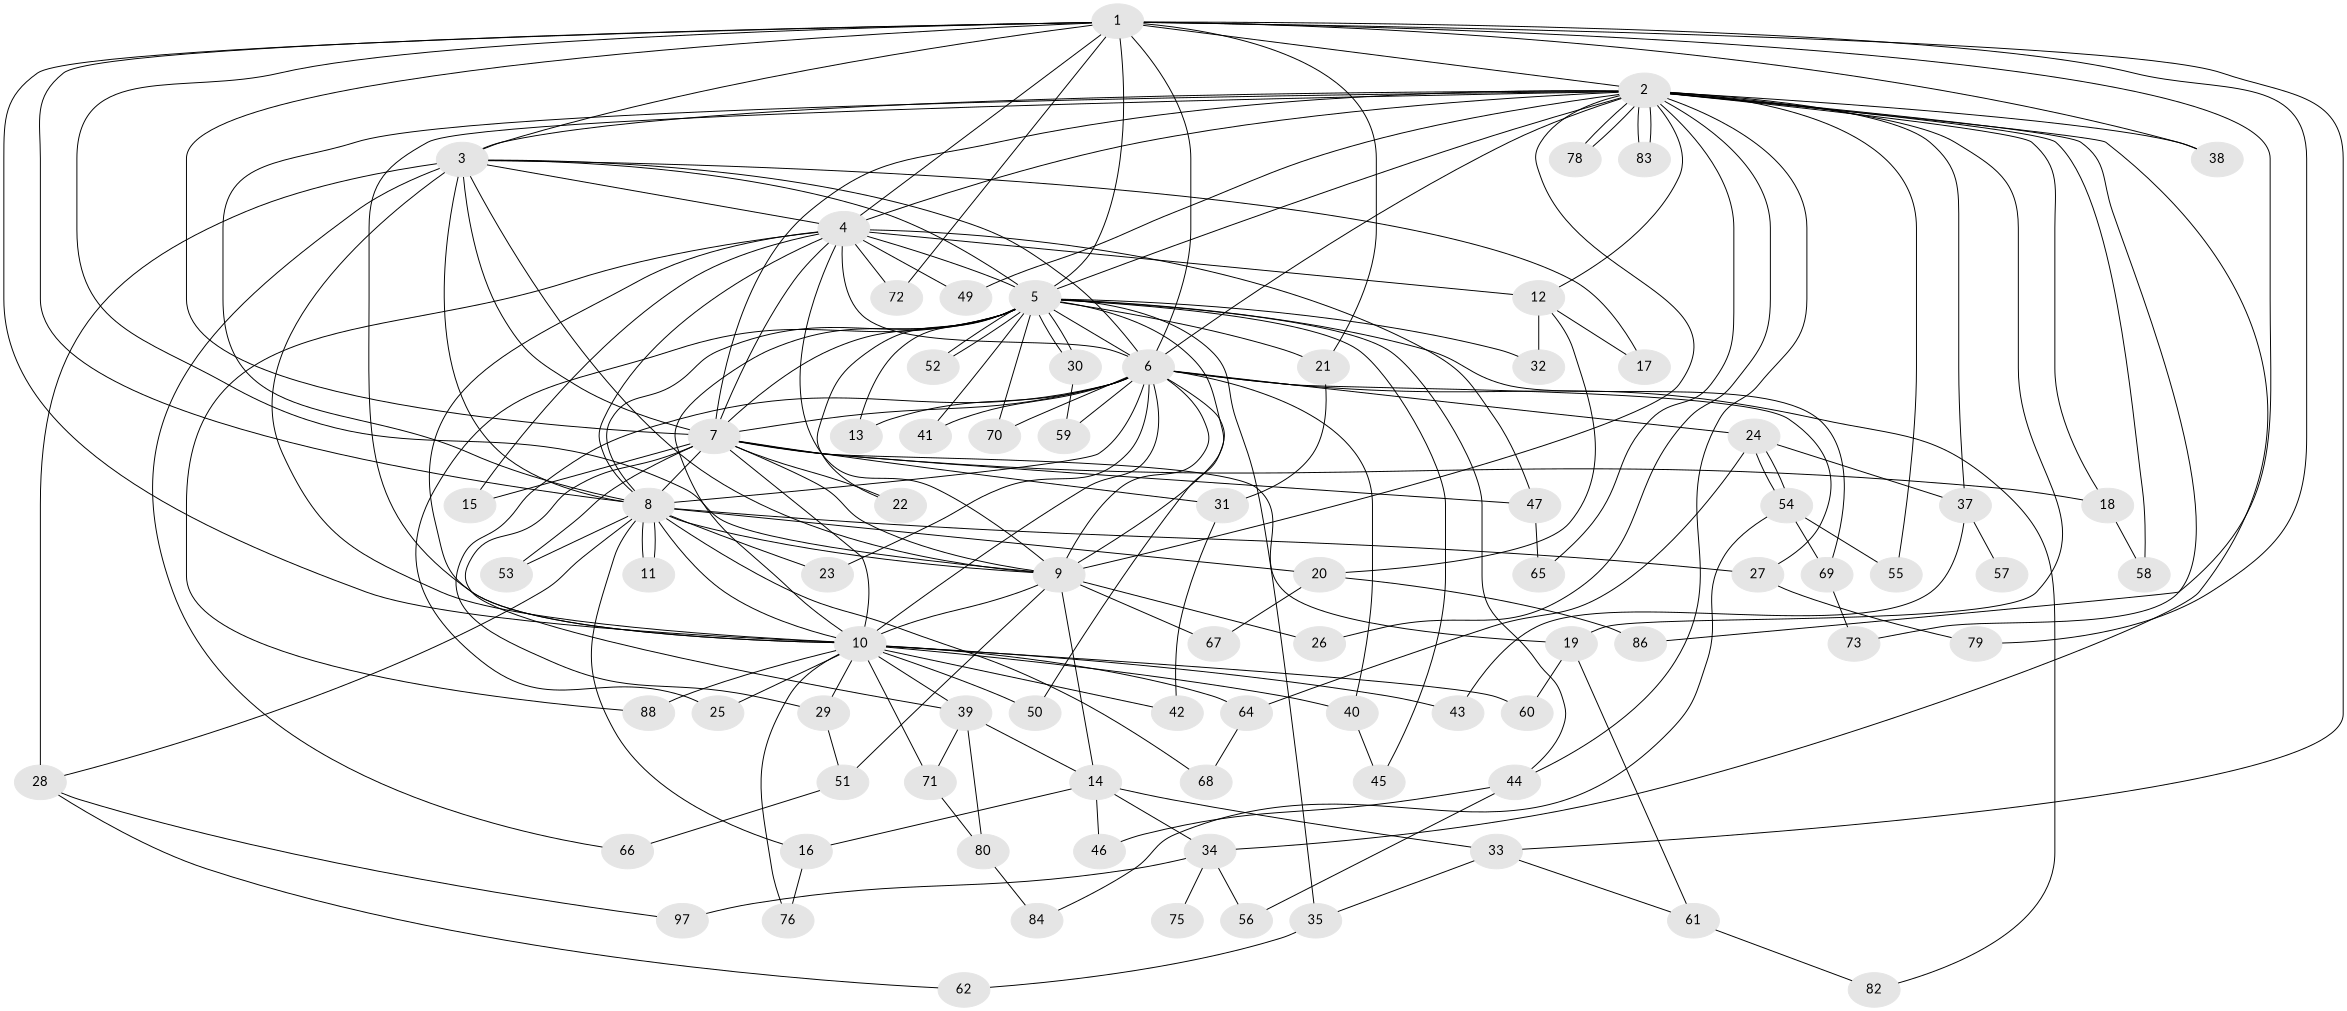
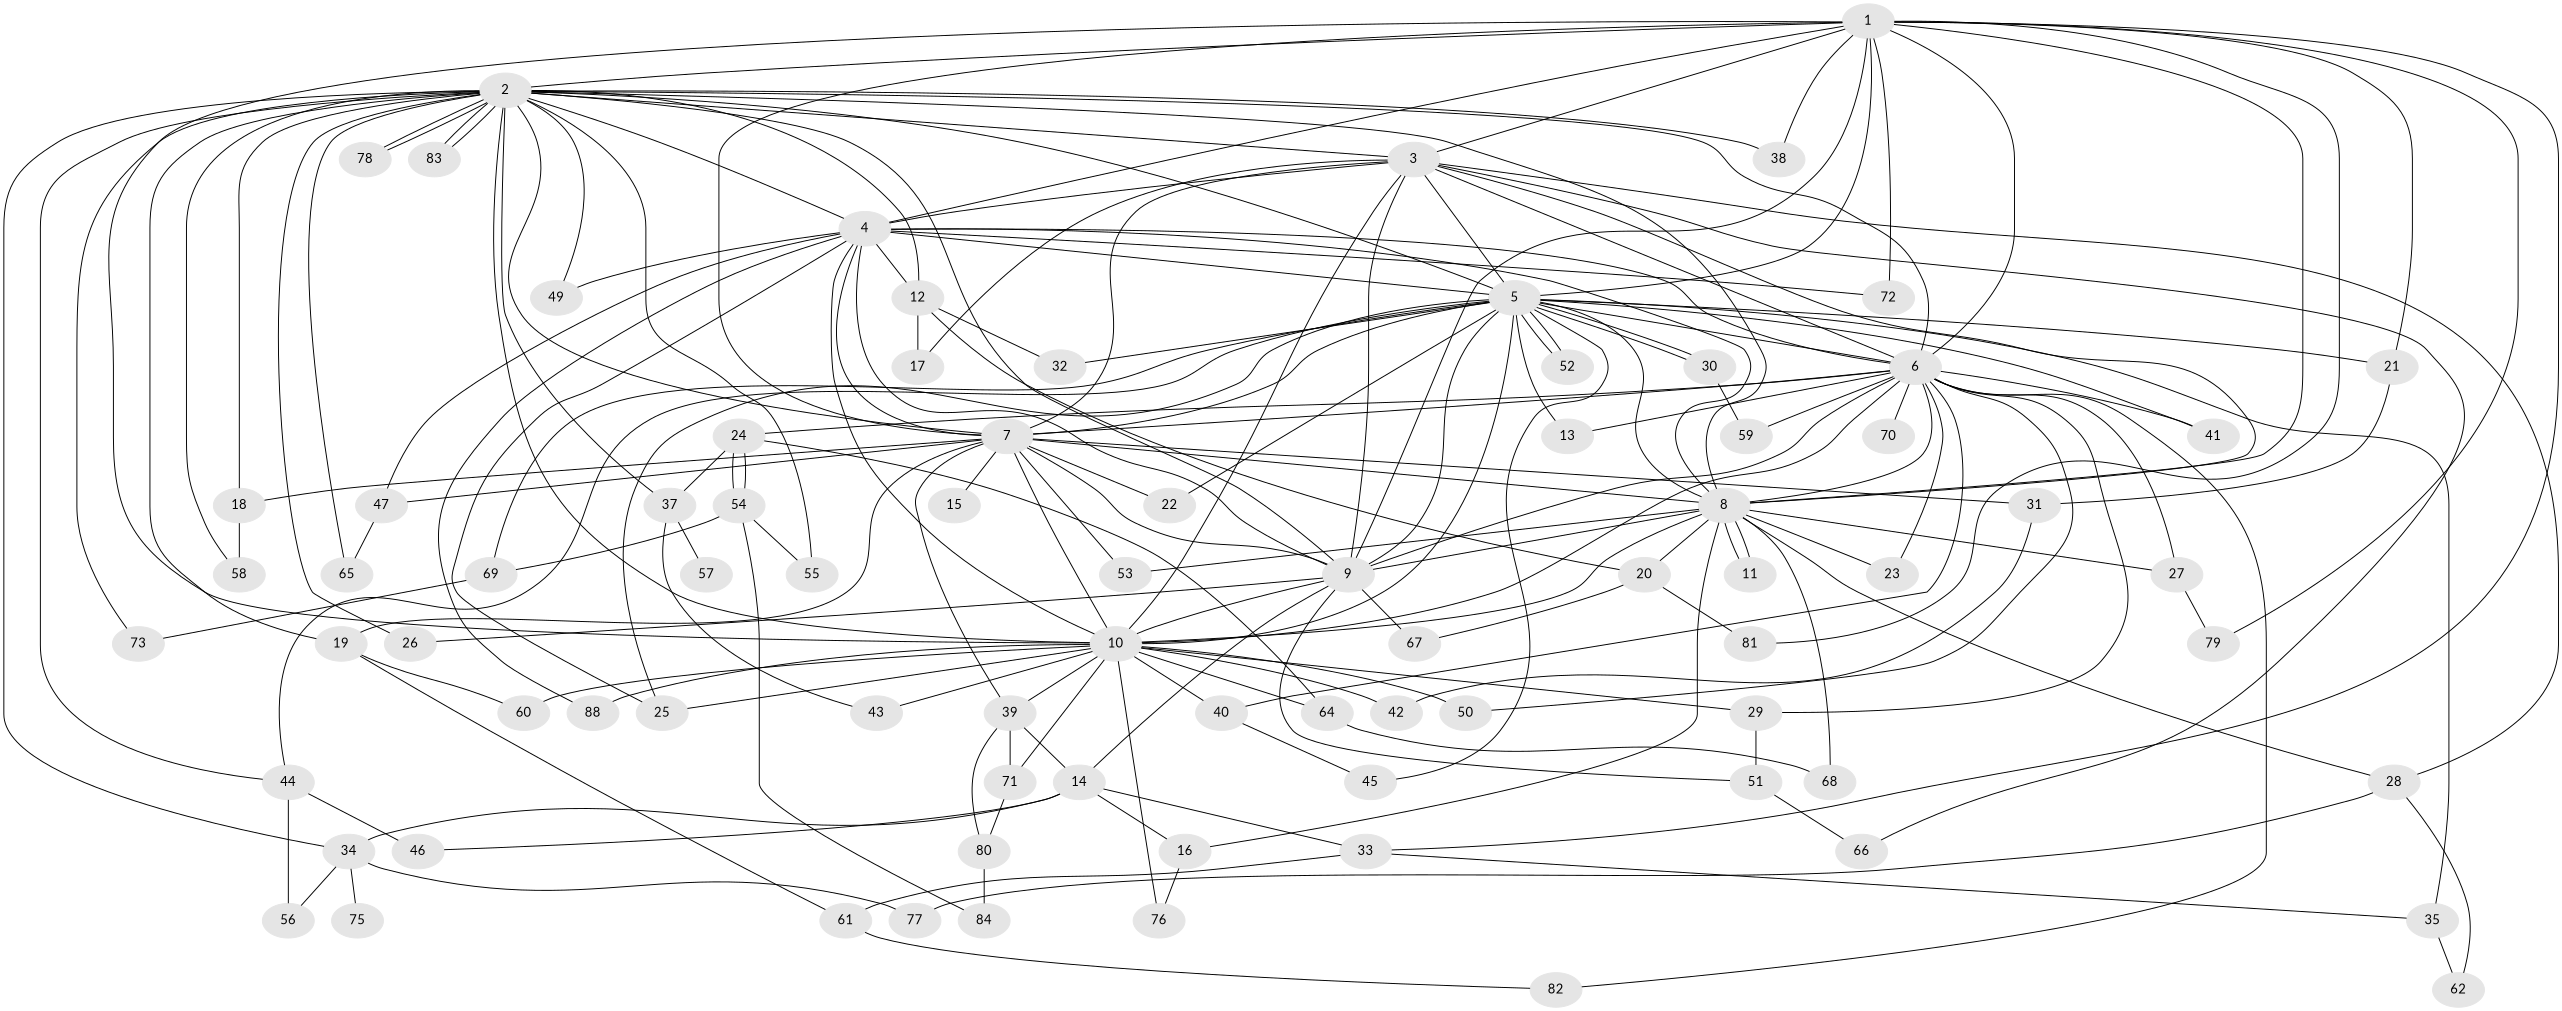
  graph {
    fontname=Lato
    node [color=gray90 fontname=Lato style=filled]
    edge [fontname=Lato]
    1
    2
    3
    4
    5
    6
    7
    8
    9
    10
    21
    33
    38
    72
    79
-   81 [label=86]
+   81
    12
    18
    19
    26
    34
    37
    44
    49
    55
    58
    65
    73
    78
    83
    17
    28
    66
    15
    47
    n36 [label=88]
    13
    22
    25
    30
    32
    35
    41
    45
    52
    69
    70
    23
    24
    27
    29
    40
    50
    59
    82
    31
    39
    53
    11
    16
    20
    68
    14
    51
    67
    42
    43
    60
    64
    71
    76
    61
-   77 [label=97]
+   77
    56
    75
    57
    46
    62
    54
    80
    84
    1 -- 2
    1 -- 3
    1 -- 4
    1 -- 5
    1 -- 6
    1 -- 7
    1 -- 8
    1 -- 9
    1 -- 10
    1 -- 21
    1 -- 33
    1 -- 38
    1 -- 72
    1 -- 79
    1 -- 81
    2 -- 3
    2 -- 4
    2 -- 5
    2 -- 6
    2 -- 7
    2 -- 8
    2 -- 9
    2 -- 10
    2 -- 38
    2 -- 12
    2 -- 18
    2 -- 19
    2 -- 26
    2 -- 34
    2 -- 37
    2 -- 44
    2 -- 49
    2 -- 55
    2 -- 58
    2 -- 65
    2 -- 73
    2 -- 78
    2 -- 78
    2 -- 83
    2 -- 83
    3 -- 4
    3 -- 5
    3 -- 6
    3 -- 7
    3 -- 8
    3 -- 9
    3 -- 10
    3 -- 17
    3 -- 28
    3 -- 66
    4 -- 5
    4 -- 6
    4 -- 7
    4 -- 8
    4 -- 9
    4 -- 10
    4 -- 72
    4 -- 12
    4 -- 49
-   4 -- 15
+   4 -- 25
    4 -- 47
    4 -- n36
    5 -- 6
    5 -- 7
    5 -- 8
    5 -- 9
    5 -- 10
    5 -- 21
    5 -- 44
    5 -- 13
    5 -- 22
    5 -- 25
    5 -- 30
    5 -- 30
    5 -- 32
    5 -- 35
    5 -- 41
    5 -- 45
    5 -- 52
    5 -- 52
    5 -- 69
-   5 -- 70
    6 -- 7
    6 -- 8
    6 -- 9
    6 -- 10
    6 -- 13
    6 -- 41
    6 -- 70
    6 -- 23
    6 -- 24
    6 -- 27
    6 -- 29
    6 -- 40
    6 -- 50
    6 -- 59
    6 -- 82
    7 -- 8
    7 -- 9
    7 -- 10
    7 -- 18
    7 -- 19
    7 -- 15
    7 -- 47
    7 -- 22
    7 -- 31
    7 -- 39
    7 -- 53
    8 -- 9
    8 -- 10
    8 -- 28
    8 -- 23
    8 -- 27
    8 -- 53
    8 -- 11
    8 -- 11
    8 -- 16
    8 -- 20
    8 -- 68
    9 -- 10
    9 -- 26
    9 -- 14
    9 -- 51
    9 -- 67
    10 -- n36
    10 -- 25
    10 -- 29
    10 -- 40
    10 -- 50
    10 -- 39
    10 -- 42
    10 -- 43
    10 -- 60
    10 -- 64
    10 -- 71
    10 -- 76
    21 -- 31
    33 -- 35
    33 -- 61
    12 -- 17
    12 -- 32
    12 -- 20
    18 -- 58
    19 -- 60
    19 -- 61
    34 -- 77
    34 -- 56
    34 -- 75
    37 -- 43
    37 -- 57
    44 -- 56
    44 -- 46
    28 -- 77
    28 -- 62
    47 -- 65
    30 -- 59
    35 -- 62
    69 -- 73
    24 -- 37
    24 -- 64
    24 -- 54
    24 -- 54
    27 -- 79
    29 -- 51
    40 -- 45
    31 -- 42
    39 -- 14
    39 -- 71
    39 -- 80
    16 -- 76
    20 -- 81
    20 -- 67
    14 -- 33
    14 -- 34
    14 -- 16
    14 -- 46
    51 -- 66
    64 -- 68
    71 -- 80
    61 -- 82
    54 -- 55
    54 -- 69
    54 -- 84
    80 -- 84
  }
